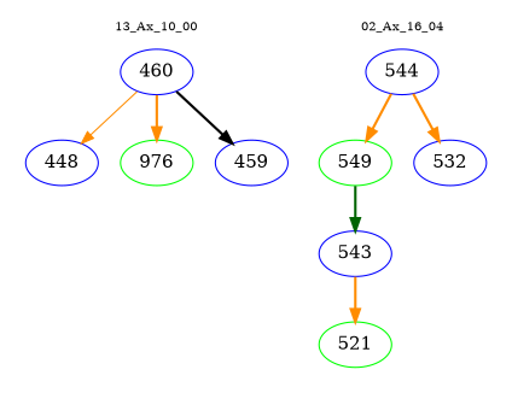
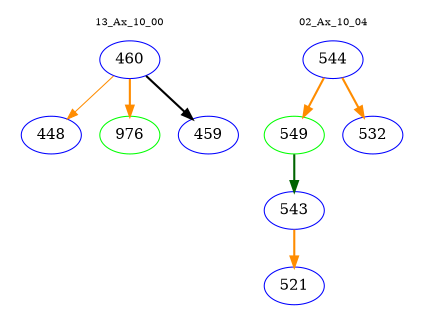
  digraph {
    node [color=blue]
    edge [color=darkorange style=bold]
    n1 [label=460]
    n2 [label=448]
    n3 [color=green label=976]
    n4 [label=459]
    n5 [label=544]
    n6 [label=543]
    n7 [color=green label=549]
    n8 [label=532]
-   n9 [color=green label=521]
+   n9 [label=521]
    subgraph cluster_1 {
      color=white
      fontsize=10
      label="13_Ax_10_00"
      n1
      n2
      n3
      n4
    }
    subgraph cluster_2 {
      color=white
      fontsize=10
-     label="02_Ax_16_04"
+     label="02_Ax_10_04"
      n5
      n6
      n7
      n8
      n9
    }
    n1 -> n2 [style=solid]
    n1 -> n3
    n1 -> n4 [color=black]
    n5 -> n7
    n5 -> n8
    n6 -> n9
    n7 -> n6 [color=darkgreen]
  }
